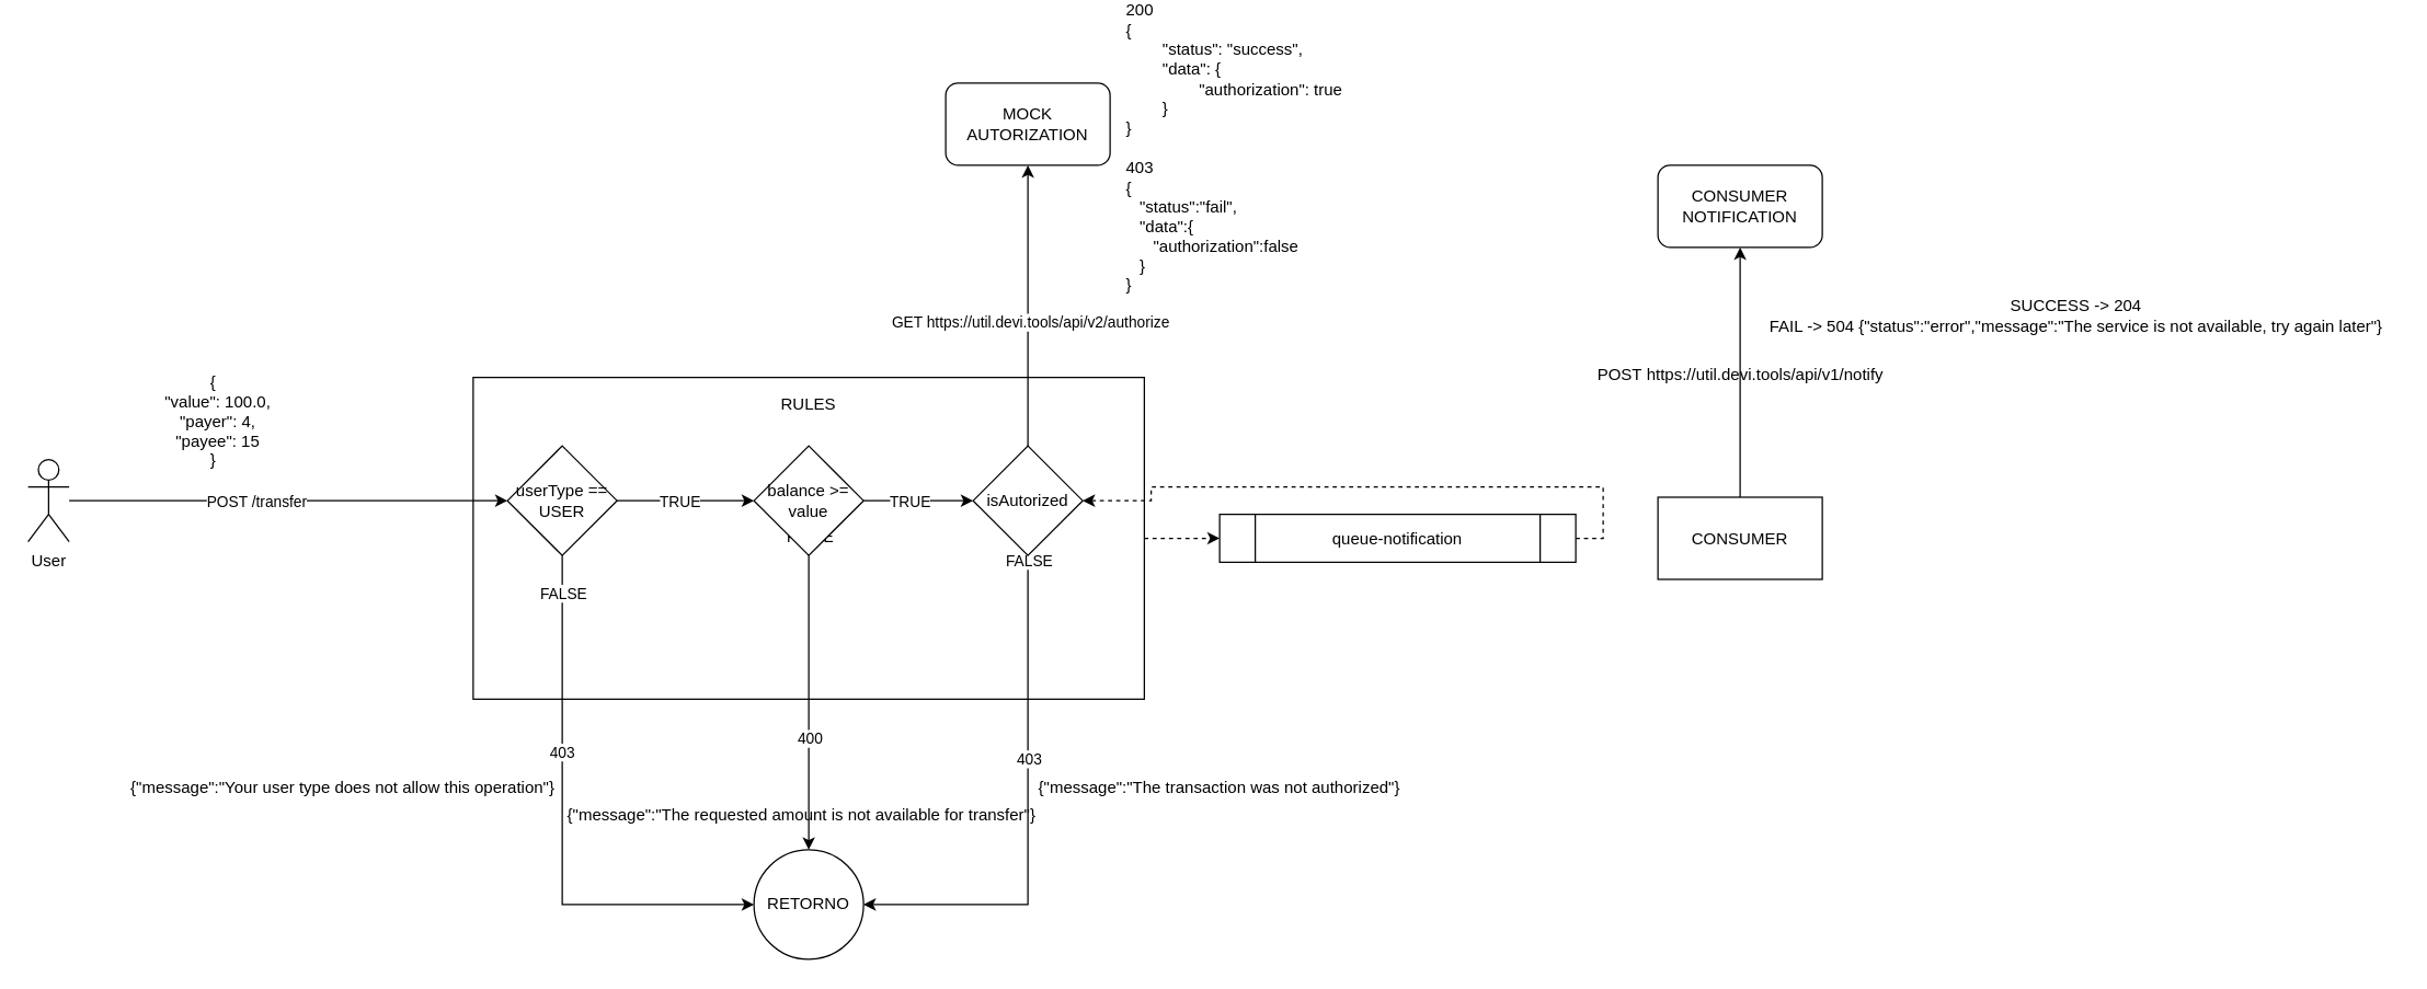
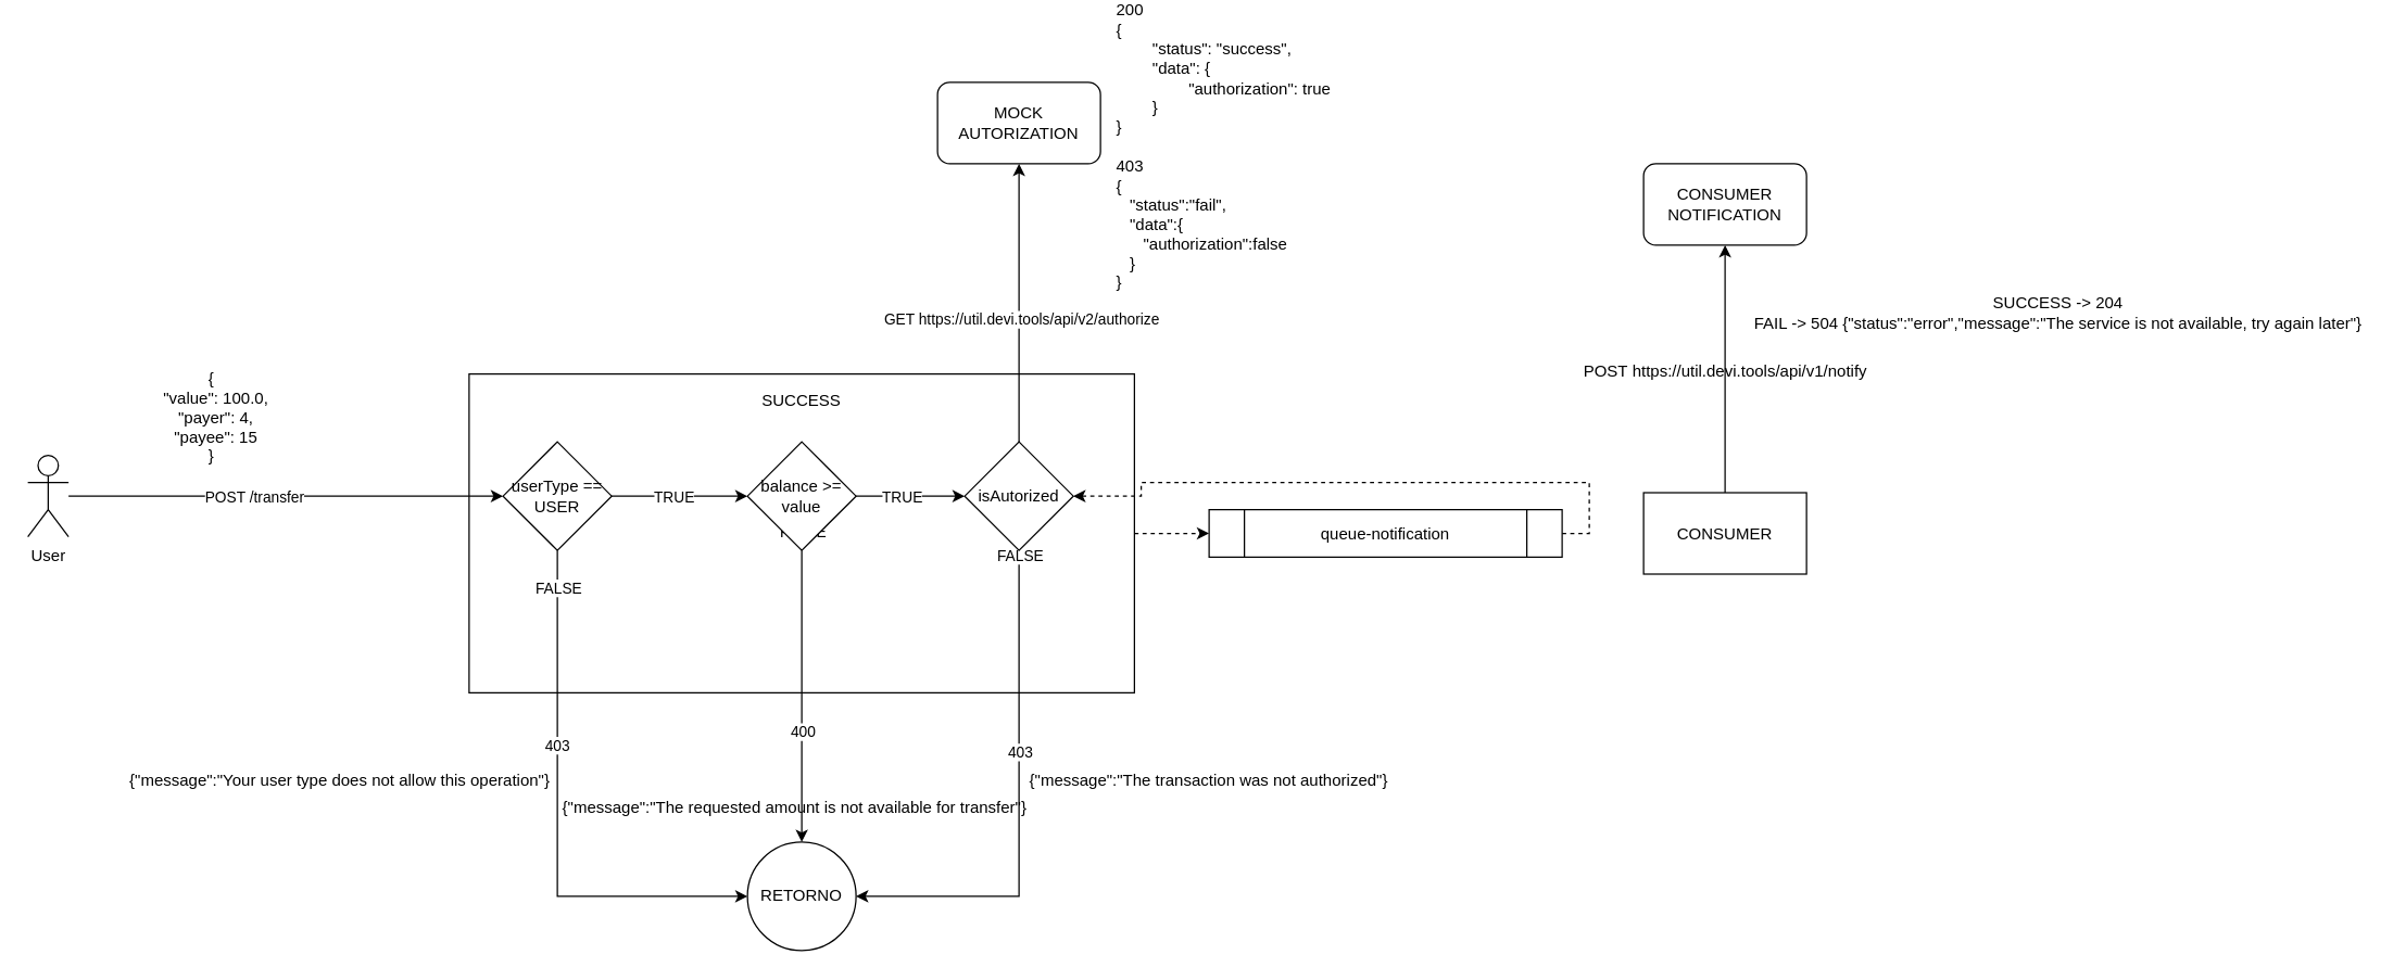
  <mxCell id="0" />
  <mxCell id="1" parent="0" />
  <mxCell id="2" style="edgeStyle=orthogonalEdgeStyle;rounded=0;orthogonalLoop=1;jettySize=auto;html=1;exitX=1;exitY=0.5;exitDx=0;exitDy=0;dashed=1;" edge="1" parent="1" source="3" target="30"><mxGeometry relative="1" as="geometry" /></mxCell>
  <mxCell id="3" value="" style="rounded=0;whiteSpace=wrap;html=1;" parent="1" vertex="1"><mxGeometry x="345" y="275" width="490" height="235" as="geometry" /></mxCell>
  <mxCell id="4" style="edgeStyle=orthogonalEdgeStyle;rounded=0;orthogonalLoop=1;jettySize=auto;html=1;entryX=0;entryY=0.5;entryDx=0;entryDy=0;" parent="1" source="6" target="13" edge="1"><mxGeometry relative="1" as="geometry" /></mxCell>
  <mxCell id="5" value="POST /transfer" style="edgeLabel;html=1;align=center;verticalAlign=middle;resizable=0;points=[];" parent="4" vertex="1" connectable="0"><mxGeometry x="-0.35" y="-3" relative="1" as="geometry"><mxPoint x="32" y="-3" as="offset" /></mxGeometry></mxCell>
  <mxCell id="6" value="User" style="shape=umlActor;verticalLabelPosition=bottom;verticalAlign=top;html=1;outlineConnect=0;" parent="1" vertex="1"><mxGeometry x="20" y="335" width="30" height="60" as="geometry" /></mxCell>
  <mxCell id="7" value="MOCK AUTORIZATION" style="rounded=1;whiteSpace=wrap;html=1;" parent="1" vertex="1"><mxGeometry x="690" y="60" width="120" height="60" as="geometry" /></mxCell>
  <mxCell id="8" style="edgeStyle=orthogonalEdgeStyle;rounded=0;orthogonalLoop=1;jettySize=auto;html=1;exitX=1;exitY=0.5;exitDx=0;exitDy=0;" parent="1" source="13" target="20" edge="1"><mxGeometry relative="1" as="geometry" /></mxCell>
  <mxCell id="9" value="TRUE" style="edgeLabel;html=1;align=center;verticalAlign=middle;resizable=0;points=[];" parent="8" vertex="1" connectable="0"><mxGeometry x="-0.28" y="-3" relative="1" as="geometry"><mxPoint x="9" y="-3" as="offset" /></mxGeometry></mxCell>
  <mxCell id="10" style="edgeStyle=orthogonalEdgeStyle;rounded=0;orthogonalLoop=1;jettySize=auto;html=1;exitX=0.5;exitY=1;exitDx=0;exitDy=0;entryX=0;entryY=0.5;entryDx=0;entryDy=0;" parent="1" source="13" target="21" edge="1"><mxGeometry relative="1" as="geometry" /></mxCell>
  <mxCell id="11" value="FALSE" style="edgeLabel;html=1;align=center;verticalAlign=middle;resizable=0;points=[];" parent="10" vertex="1" connectable="0"><mxGeometry x="-0.591" y="-3" relative="1" as="geometry"><mxPoint x="3" y="-54" as="offset" /></mxGeometry></mxCell>
  <mxCell id="12" value="403" style="edgeLabel;html=1;align=center;verticalAlign=middle;resizable=0;points=[];" vertex="1" connectable="0" parent="10"><mxGeometry x="-0.277" y="-1" relative="1" as="geometry"><mxPoint as="offset" /></mxGeometry></mxCell>
  <mxCell id="13" value="userType == USER" style="rhombus;whiteSpace=wrap;html=1;" parent="1" vertex="1"><mxGeometry x="370" y="325" width="80" height="80" as="geometry" /></mxCell>
  <mxCell id="14" value="&lt;div&gt;&lt;br&gt;&lt;/div&gt;&lt;div&gt;{&lt;/div&gt;&lt;div&gt;&amp;nbsp; &quot;value&quot;: 100.0,&lt;/div&gt;&lt;div&gt;&amp;nbsp; &quot;payer&quot;: 4,&lt;/div&gt;&lt;div&gt;&amp;nbsp; &quot;payee&quot;: 15&lt;/div&gt;&lt;div&gt;}&lt;/div&gt;" style="text;html=1;align=center;verticalAlign=middle;resizable=0;points=[];autosize=1;strokeColor=none;fillColor=none;" parent="1" vertex="1"><mxGeometry x="100" y="250" width="110" height="100" as="geometry" /></mxCell>
  <mxCell id="15" style="edgeStyle=orthogonalEdgeStyle;rounded=0;orthogonalLoop=1;jettySize=auto;html=1;exitX=1;exitY=0.5;exitDx=0;exitDy=0;" parent="1" source="20" target="25" edge="1"><mxGeometry relative="1" as="geometry" /></mxCell>
  <mxCell id="16" value="TRUE" style="edgeLabel;html=1;align=center;verticalAlign=middle;resizable=0;points=[];" parent="15" vertex="1" connectable="0"><mxGeometry x="-0.168" relative="1" as="geometry"><mxPoint as="offset" /></mxGeometry></mxCell>
  <mxCell id="17" style="edgeStyle=orthogonalEdgeStyle;rounded=0;orthogonalLoop=1;jettySize=auto;html=1;exitX=0.5;exitY=1;exitDx=0;exitDy=0;" parent="1" source="20" target="21" edge="1"><mxGeometry relative="1" as="geometry" /></mxCell>
  <mxCell id="18" value="FALSE" style="edgeLabel;html=1;align=center;verticalAlign=middle;resizable=0;points=[];" parent="17" vertex="1" connectable="0"><mxGeometry x="-0.782" relative="1" as="geometry"><mxPoint y="-37" as="offset" /></mxGeometry></mxCell>
  <mxCell id="19" value="400" style="edgeLabel;html=1;align=center;verticalAlign=middle;resizable=0;points=[];" vertex="1" connectable="0" parent="17"><mxGeometry x="0.233" relative="1" as="geometry"><mxPoint as="offset" /></mxGeometry></mxCell>
  <mxCell id="20" value="balance &amp;gt;= value" style="rhombus;whiteSpace=wrap;html=1;" parent="1" vertex="1"><mxGeometry x="550" y="325" width="80" height="80" as="geometry" /></mxCell>
  <mxCell id="21" value="RETORNO" style="ellipse;whiteSpace=wrap;html=1;aspect=fixed;" parent="1" vertex="1"><mxGeometry x="550" y="620" width="80" height="80" as="geometry" /></mxCell>
  <mxCell id="22" style="edgeStyle=orthogonalEdgeStyle;rounded=0;orthogonalLoop=1;jettySize=auto;html=1;exitX=0.5;exitY=1;exitDx=0;exitDy=0;entryX=1;entryY=0.5;entryDx=0;entryDy=0;" parent="1" source="25" target="21" edge="1"><mxGeometry relative="1" as="geometry" /></mxCell>
  <mxCell id="23" value="FALSE" style="edgeLabel;html=1;align=center;verticalAlign=middle;resizable=0;points=[];" parent="22" vertex="1" connectable="0"><mxGeometry x="-0.864" y="-4" relative="1" as="geometry"><mxPoint x="4" y="-23" as="offset" /></mxGeometry></mxCell>
  <mxCell id="24" value="403" style="edgeLabel;html=1;align=center;verticalAlign=middle;resizable=0;points=[];" vertex="1" connectable="0" parent="22"><mxGeometry x="-0.212" relative="1" as="geometry"><mxPoint as="offset" /></mxGeometry></mxCell>
  <mxCell id="25" value="isAutorized" style="rhombus;whiteSpace=wrap;html=1;" parent="1" vertex="1"><mxGeometry x="710" y="325" width="80" height="80" as="geometry" /></mxCell>
  <mxCell id="26" style="edgeStyle=orthogonalEdgeStyle;rounded=0;orthogonalLoop=1;jettySize=auto;html=1;exitX=0.5;exitY=0;exitDx=0;exitDy=0;" parent="1" source="25" target="7" edge="1"><mxGeometry relative="1" as="geometry" /></mxCell>
  <mxCell id="27" value="GET https://util.devi.tools/api/v2/authorize" style="edgeLabel;html=1;align=center;verticalAlign=middle;resizable=0;points=[];" parent="26" vertex="1" connectable="0"><mxGeometry x="-0.108" y="-1" relative="1" as="geometry"><mxPoint as="offset" /></mxGeometry></mxCell>
- <mxCell id="28" value="RULES" style="text;html=1;align=center;verticalAlign=middle;whiteSpace=wrap;rounded=0;" parent="1" vertex="1"><mxGeometry x="560" y="280" width="60" height="30" as="geometry" /></mxCell>
+ <mxCell id="28" value="SUCCESS" style="text;html=1;align=center;verticalAlign=middle;whiteSpace=wrap;rounded=0;" parent="1" vertex="1"><mxGeometry x="560" y="280" width="60" height="30" as="geometry" /></mxCell>
  <mxCell id="29" style="edgeStyle=orthogonalEdgeStyle;rounded=0;orthogonalLoop=1;jettySize=auto;html=1;exitX=1;exitY=0.5;exitDx=0;exitDy=0;dashed=1;" edge="1" parent="1" source="30" target="25"><mxGeometry relative="1" as="geometry" /></mxCell>
  <mxCell id="30" value="queue-notification" style="shape=process;whiteSpace=wrap;html=1;backgroundOutline=1;" vertex="1" parent="1"><mxGeometry x="890" y="375" width="260" height="35" as="geometry" /></mxCell>
  <mxCell id="31" style="edgeStyle=orthogonalEdgeStyle;rounded=0;orthogonalLoop=1;jettySize=auto;html=1;exitX=0.5;exitY=0;exitDx=0;exitDy=0;" edge="1" parent="1" source="32" target="33"><mxGeometry relative="1" as="geometry" /></mxCell>
  <mxCell id="32" value="CONSUMER" style="rounded=0;whiteSpace=wrap;html=1;" vertex="1" parent="1"><mxGeometry x="1210" y="362.5" width="120" height="60" as="geometry" /></mxCell>
  <mxCell id="33" value="CONSUMER NOTIFICATION" style="rounded=1;whiteSpace=wrap;html=1;" vertex="1" parent="1"><mxGeometry x="1210" y="120" width="120" height="60" as="geometry" /></mxCell>
  <mxCell id="34" value="&lt;div style=&quot;text-wrap: nowrap;&quot;&gt;200&lt;/div&gt;&lt;div style=&quot;text-wrap: nowrap;&quot;&gt;{&lt;/div&gt;&lt;div style=&quot;text-wrap: nowrap;&quot;&gt;&lt;span style=&quot;white-space-collapse: preserve;&quot;&gt;&#09;&lt;/span&gt;&quot;status&quot;: &quot;success&quot;,&lt;/div&gt;&lt;div style=&quot;text-wrap: nowrap;&quot;&gt;&lt;span style=&quot;white-space-collapse: preserve;&quot;&gt;&#09;&lt;/span&gt;&quot;data&quot;: {&lt;/div&gt;&lt;div style=&quot;text-wrap: nowrap;&quot;&gt;&lt;span style=&quot;white-space-collapse: preserve;&quot;&gt;&#09;&#09;&lt;/span&gt;&quot;authorization&quot;: true&lt;/div&gt;&lt;div style=&quot;text-wrap: nowrap;&quot;&gt;&lt;span style=&quot;white-space-collapse: preserve;&quot;&gt;&#09;&lt;/span&gt;}&lt;/div&gt;&lt;div style=&quot;text-wrap: nowrap;&quot;&gt;}&lt;/div&gt;" style="text;html=1;align=left;verticalAlign=middle;whiteSpace=wrap;rounded=0;" vertex="1" parent="1"><mxGeometry x="820" y="20" width="160" height="60" as="geometry" /></mxCell>
  <mxCell id="35" value="&lt;div&gt;403&lt;/div&gt;&lt;div&gt;{&lt;/div&gt;&lt;div&gt;&amp;nbsp; &amp;nbsp;&quot;status&quot;:&quot;fail&quot;,&lt;/div&gt;&lt;div&gt;&amp;nbsp; &amp;nbsp;&quot;data&quot;:{&lt;/div&gt;&lt;div&gt;&amp;nbsp; &amp;nbsp; &amp;nbsp; &quot;authorization&quot;:false&lt;/div&gt;&lt;div&gt;&amp;nbsp; &amp;nbsp;}&lt;/div&gt;&lt;div&gt;}&lt;/div&gt;" style="text;html=1;align=left;verticalAlign=middle;whiteSpace=wrap;rounded=0;" vertex="1" parent="1"><mxGeometry x="820" y="130" width="130" height="70" as="geometry" /></mxCell>
  <mxCell id="36" value="POST&amp;nbsp;https://util.devi.tools/api/v1/notify" style="text;html=1;align=center;verticalAlign=middle;resizable=0;points=[];autosize=1;strokeColor=none;fillColor=none;" vertex="1" parent="1"><mxGeometry x="1155" y="258" width="230" height="30" as="geometry" /></mxCell>
  <mxCell id="37" value="&lt;div&gt;&lt;span style=&quot;background-color: initial;&quot;&gt;SUCCESS -&amp;gt; 204&lt;/span&gt;&lt;br&gt;&lt;/div&gt;&lt;div&gt;&lt;span style=&quot;background-color: initial;&quot;&gt;FAIL -&amp;gt; 504&amp;nbsp;&lt;/span&gt;&lt;span style=&quot;background-color: initial;&quot;&gt;{&quot;status&quot;:&quot;error&quot;,&quot;message&quot;:&quot;The service is not available, try again later&quot;}&lt;/span&gt;&lt;/div&gt;" style="text;html=1;align=center;verticalAlign=middle;resizable=0;points=[];autosize=1;strokeColor=none;fillColor=none;" vertex="1" parent="1"><mxGeometry x="1280" y="210" width="470" height="40" as="geometry" /></mxCell>
  <mxCell id="38" value="{&quot;message&quot;:&quot;Your user type does not allow this operation&quot;}" style="text;html=1;align=center;verticalAlign=middle;whiteSpace=wrap;rounded=0;" vertex="1" parent="1"><mxGeometry y="560" width="320" height="30" as="geometry" x="90" /></mxCell>
  <mxCell id="39" value="{&quot;message&quot;:&quot;The transaction was not authorized&quot;}" style="text;html=1;align=center;verticalAlign=middle;whiteSpace=wrap;rounded=0;" vertex="1" parent="1"><mxGeometry x="730" y="560" width="320" height="30" as="geometry" /></mxCell>
  <mxCell id="40" value="{&quot;message&quot;:&quot;The requested amount is not available for transfer&quot;}" style="text;html=1;align=center;verticalAlign=middle;whiteSpace=wrap;rounded=0;" vertex="1" parent="1"><mxGeometry x="410" y="580" width="350" height="30" as="geometry" /></mxCell>
